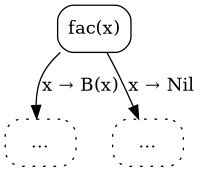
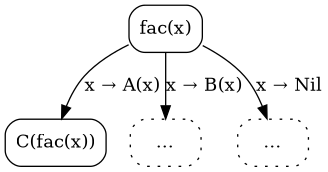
  digraph {
    node [shape=box style=rounded]
    n1 [label="fac(x)"]
+   n2 [label="C(fac(x))"]
    n3 [label="…" style="dotted,rounded"]
    n4 [label="…" style="dotted,rounded"]
+   n1 -> n2 [label="x → A(x)"]
    n1 -> n3 [label="x → B(x)"]
    n1 -> n4 [label="x → Nil"]
  }
